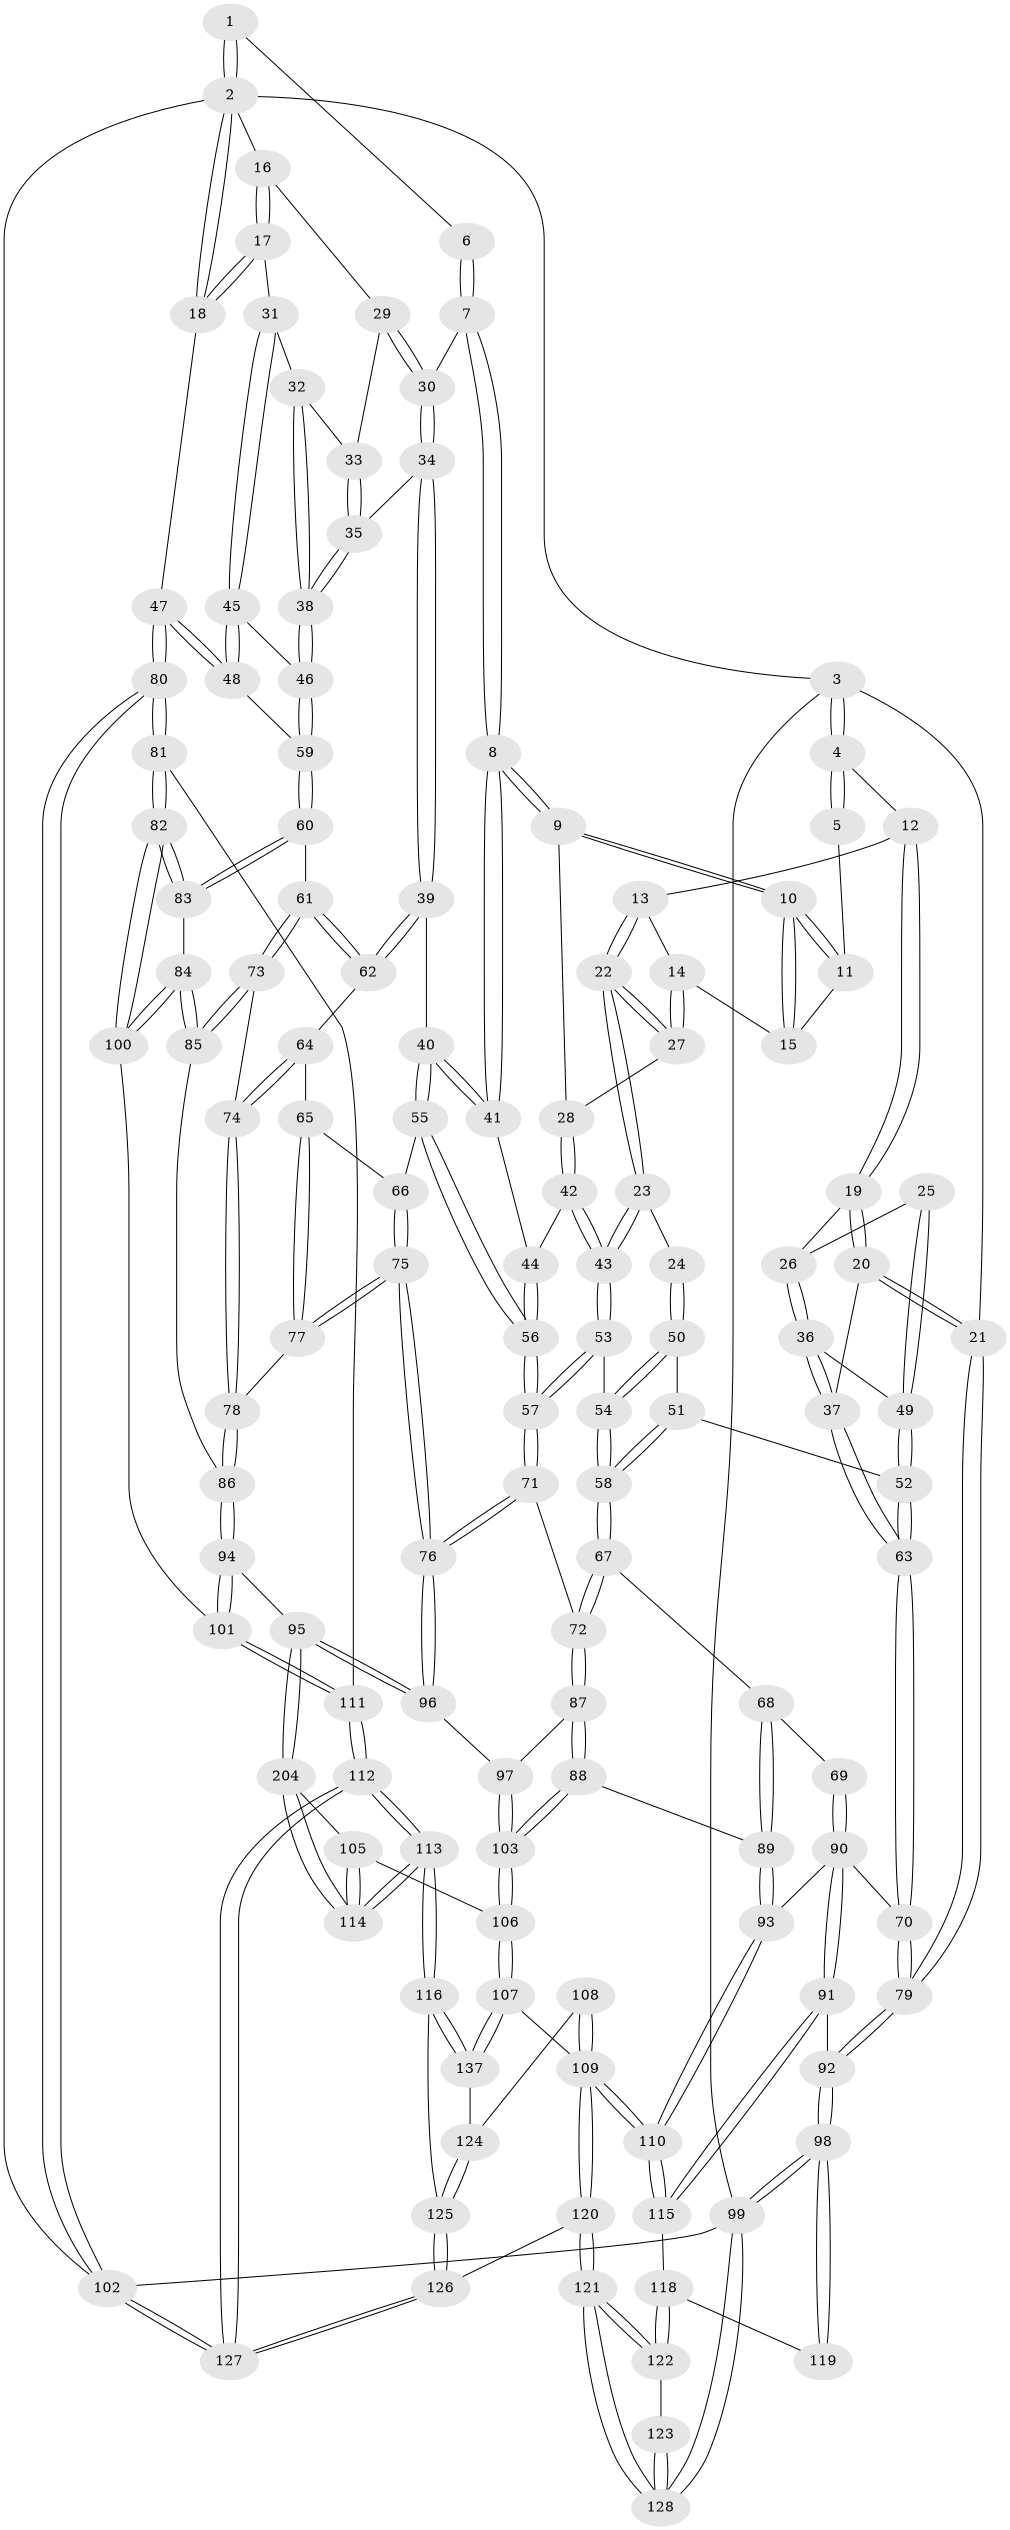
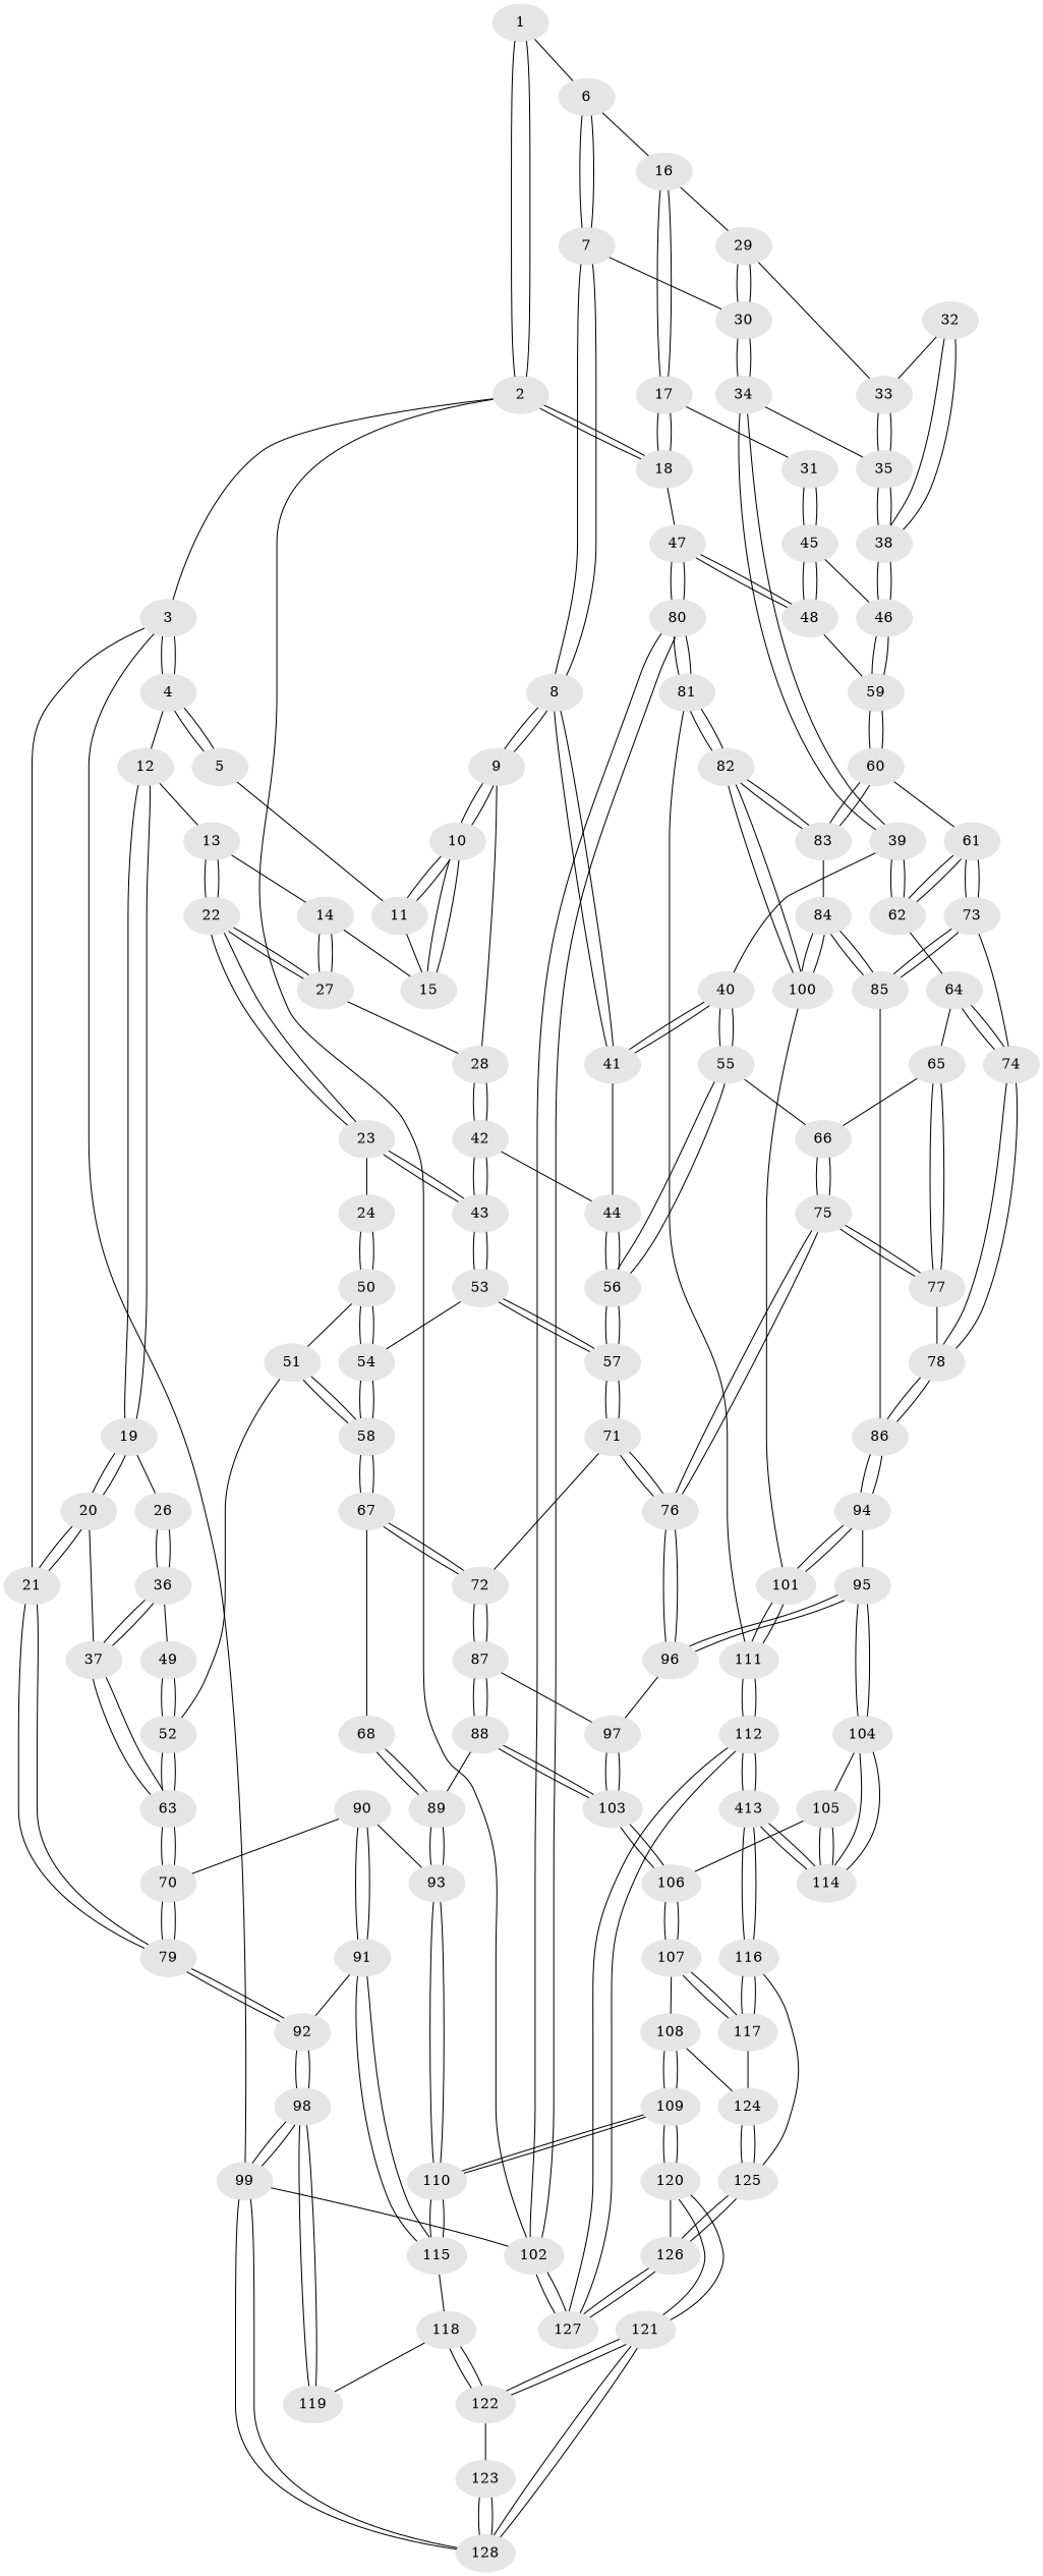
  graph {
    node [color=gray90 style=filled]
    1
    2
    6
    3
    18
    102
    7
    16
    4
    21
    99
    47
    127
    5
    12
    79
    128
    11
    13
    19
    15
    8
    30
    17
    29
    9
    41
    34
    10
    28
    44
    42
    14
    22
    20
    26
    27
    23
    31
    33
    32
    45
    48
    80
    37
    36
    63
    92
    24
    43
    50
    53
-   25
    49
    51
    54
    52
    35
    39
    38
    46
    40
    62
    70
    59
    55
    64
    56
    66
    57
    60
    81
    58
    67
    71
    75
    72
    76
    68
    61
    83
    73
    84
    74
    85
    65
    77
    78
-   69
    89
    87
    90
    93
    91
    96
    88
    97
    86
    94
    98
    82
    111
    100
    112
    101
    95
    103
    106
    110
    115
    118
    119
-   104 [label=204]
+   104
    105
    114
    107
    108
-   117 [label=137]
+   117
    109
    124
    120
    125
    121
    126
-   113
+   113 [label=413]
    116
    122
    123
    1 -- 2
    1 -- 2
    1 -- 6
    2 -- 3
    2 -- 18
    2 -- 18
    2 -- 102
    6 -- 7
    6 -- 7
-   2 -- 16
+   6 -- 16
    3 -- 4
    3 -- 4
    3 -- 21
    3 -- 99
    18 -- 47
    102 -- 127
    102 -- 127
    7 -- 8
    7 -- 8
    7 -- 30
    16 -- 17
    16 -- 17
    16 -- 29
    4 -- 5
    4 -- 5
    4 -- 12
    21 -- 79
    21 -- 79
    99 -- 102
    99 -- 128
    99 -- 128
    47 -- 48
    47 -- 48
    47 -- 80
    47 -- 80
    5 -- 11
    12 -- 13
    12 -- 19
    12 -- 19
    79 -- 92
    79 -- 92
    11 -- 15
    13 -- 14
    13 -- 22
    13 -- 22
    19 -- 20
    19 -- 20
    19 -- 26
    8 -- 9
    8 -- 9
    8 -- 41
    8 -- 41
    30 -- 34
    30 -- 34
    17 -- 18
    17 -- 18
    17 -- 31
    29 -- 30
    29 -- 30
    29 -- 33
    9 -- 10
    9 -- 10
    9 -- 28
    41 -- 44
    34 -- 35
    34 -- 39
    34 -- 39
    10 -- 11
    10 -- 11
    10 -- 15
    10 -- 15
    28 -- 42
    28 -- 42
    44 -- 56
    44 -- 56
    42 -- 44
    42 -- 43
    42 -- 43
    14 -- 15
    14 -- 27
    14 -- 27
    22 -- 27
    22 -- 27
    22 -- 23
    22 -- 23
    20 -- 21
    20 -- 21
    20 -- 37
    26 -- 36
    26 -- 36
    27 -- 28
    23 -- 24
    23 -- 43
    23 -- 43
-   31 -- 32
    31 -- 45
    31 -- 45
    33 -- 35
    33 -- 35
    32 -- 33
    32 -- 38
    32 -- 38
    45 -- 48
    45 -- 48
    45 -- 46
    48 -- 59
    80 -- 102
    80 -- 102
    80 -- 81
    80 -- 81
    37 -- 63
    37 -- 63
    36 -- 37
    36 -- 37
    36 -- 49
    63 -- 70
    63 -- 70
    92 -- 98
    92 -- 98
    24 -- 50
    24 -- 50
    43 -- 53
    43 -- 53
    50 -- 51
    50 -- 54
    50 -- 54
    53 -- 54
    53 -- 57
    53 -- 57
-   25 -- 26
-   25 -- 49
-   25 -- 49
    49 -- 52
    49 -- 52
    51 -- 52
    51 -- 58
    51 -- 58
    54 -- 58
    54 -- 58
    52 -- 63
    52 -- 63
    35 -- 38
    35 -- 38
    39 -- 40
    39 -- 62
    39 -- 62
    38 -- 46
    38 -- 46
    46 -- 59
    46 -- 59
    40 -- 41
    40 -- 41
    40 -- 55
    40 -- 55
    62 -- 64
    70 -- 79
    70 -- 79
    59 -- 60
    59 -- 60
    55 -- 56
    55 -- 56
    55 -- 66
    64 -- 74
    64 -- 74
    64 -- 65
    56 -- 57
    56 -- 57
    66 -- 75
    66 -- 75
    57 -- 71
    57 -- 71
    60 -- 61
    60 -- 83
    60 -- 83
    81 -- 82
    81 -- 82
    81 -- 111
    58 -- 67
    58 -- 67
    67 -- 72
    67 -- 72
    67 -- 68
    71 -- 72
    71 -- 76
    71 -- 76
    75 -- 76
    75 -- 76
    75 -- 77
    75 -- 77
    72 -- 87
    72 -- 87
    76 -- 96
    76 -- 96
-   68 -- 69
    68 -- 89
    68 -- 89
    61 -- 62
    61 -- 62
    61 -- 73
    61 -- 73
    83 -- 84
    73 -- 74
    73 -- 85
    73 -- 85
    84 -- 85
    84 -- 85
    84 -- 100
    84 -- 100
    74 -- 78
    74 -- 78
    85 -- 86
    65 -- 66
    65 -- 77
    65 -- 77
    77 -- 78
    78 -- 86
    78 -- 86
-   69 -- 90
-   69 -- 90
    89 -- 93
    89 -- 93
    87 -- 88
    87 -- 88
    87 -- 97
    90 -- 70
    90 -- 93
    90 -- 91
    90 -- 91
    93 -- 110
    93 -- 110
    91 -- 92
    91 -- 115
    91 -- 115
    96 -- 97
    88 -- 89
    88 -- 103
    88 -- 103
    97 -- 103
    97 -- 103
    86 -- 94
    86 -- 94
    94 -- 101
    94 -- 101
    94 -- 95
    98 -- 99
    98 -- 99
    98 -- 119
    98 -- 119
    82 -- 83
    82 -- 83
    82 -- 100
    82 -- 100
    111 -- 112
    111 -- 112
    100 -- 101
    112 -- 127
    112 -- 127
    112 -- 113
    112 -- 113
    101 -- 111
    101 -- 111
    95 -- 96
    95 -- 96
    95 -- 104
    95 -- 104
    103 -- 106
    103 -- 106
    106 -- 107
    106 -- 107
    110 -- 115
    110 -- 115
    115 -- 118
    118 -- 119
    118 -- 122
    118 -- 122
    104 -- 105
    104 -- 114
    104 -- 114
    105 -- 106
    105 -- 114
    105 -- 114
-   107 -- 109
+   107 -- 108
    107 -- 117
    107 -- 117
    108 -- 109
    108 -- 109
    108 -- 124
    117 -- 124
    109 -- 110
    109 -- 110
    109 -- 120
    109 -- 120
    124 -- 125
    124 -- 125
    120 -- 121
    120 -- 121
    120 -- 126
    125 -- 126
    125 -- 126
    121 -- 128
    121 -- 128
    121 -- 122
    121 -- 122
    126 -- 127
    126 -- 127
    113 -- 114
    113 -- 114
    113 -- 116
    113 -- 116
    116 -- 117
    116 -- 117
    116 -- 125
    122 -- 123
    123 -- 128
    123 -- 128
  }
